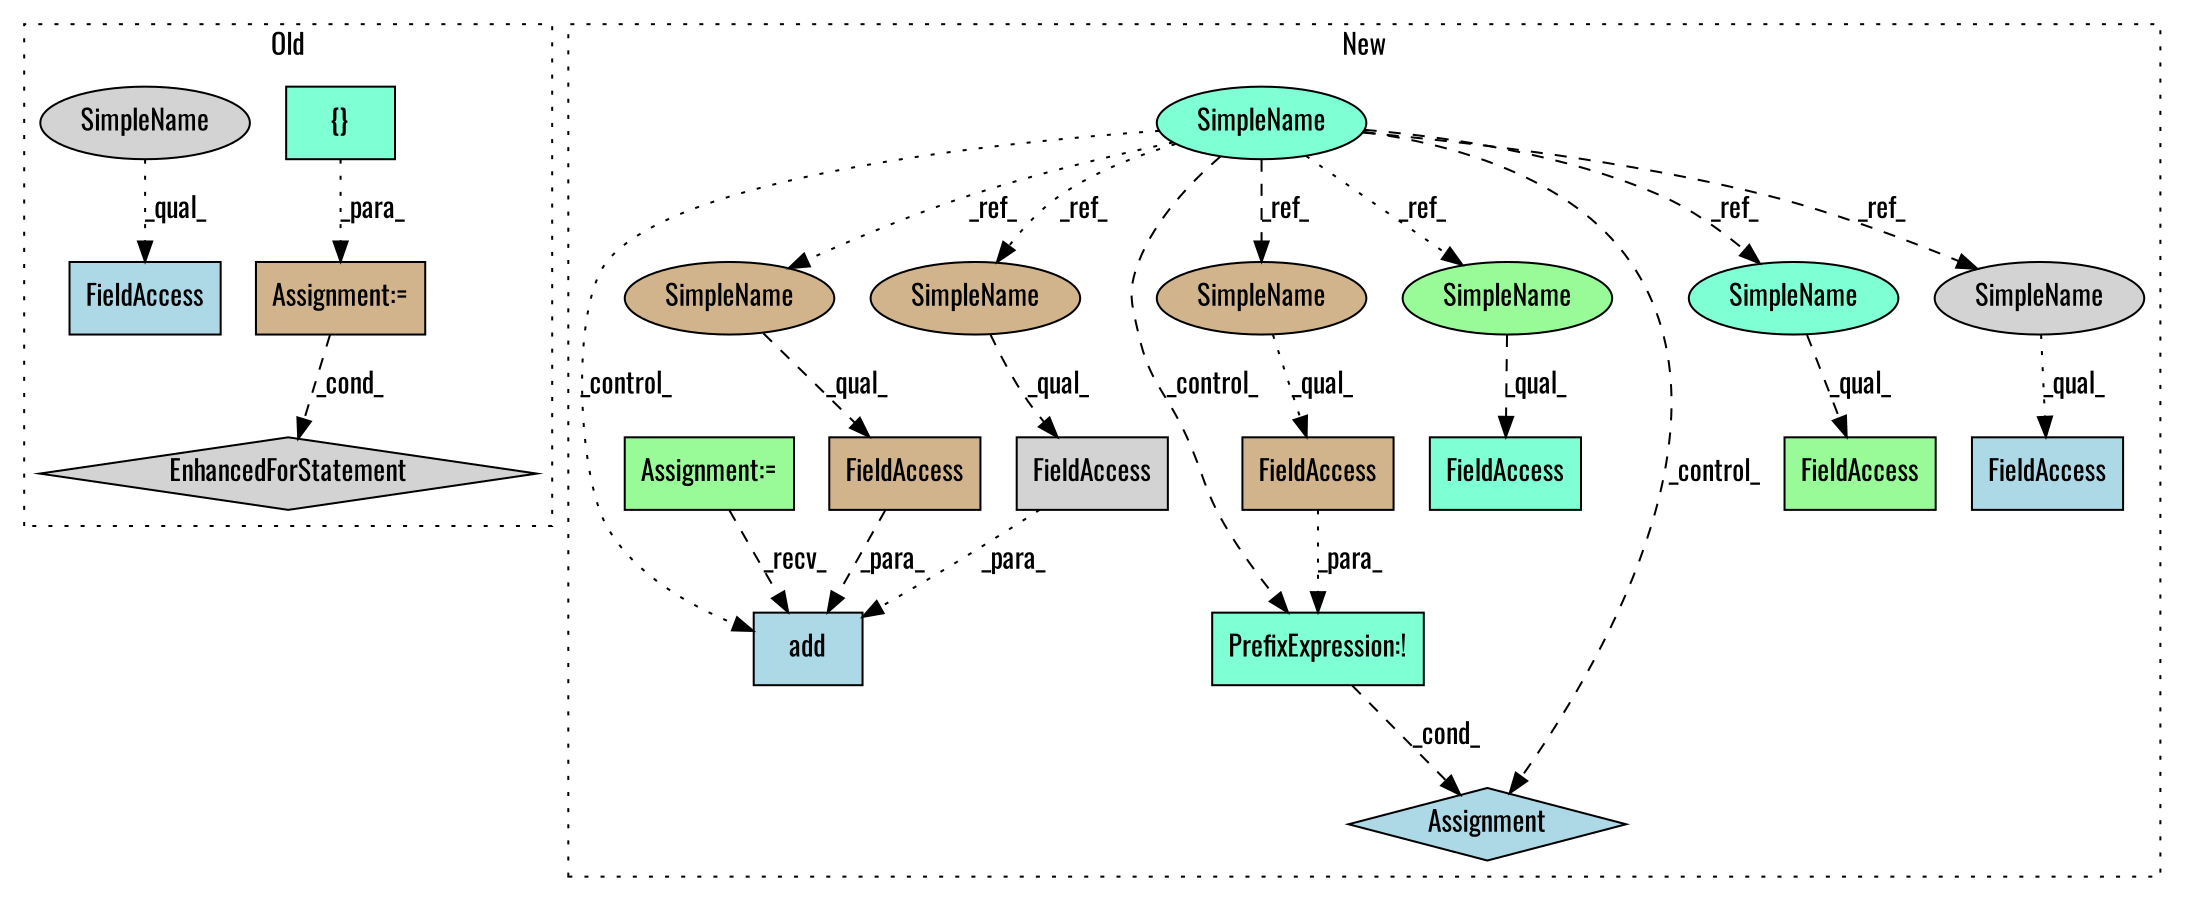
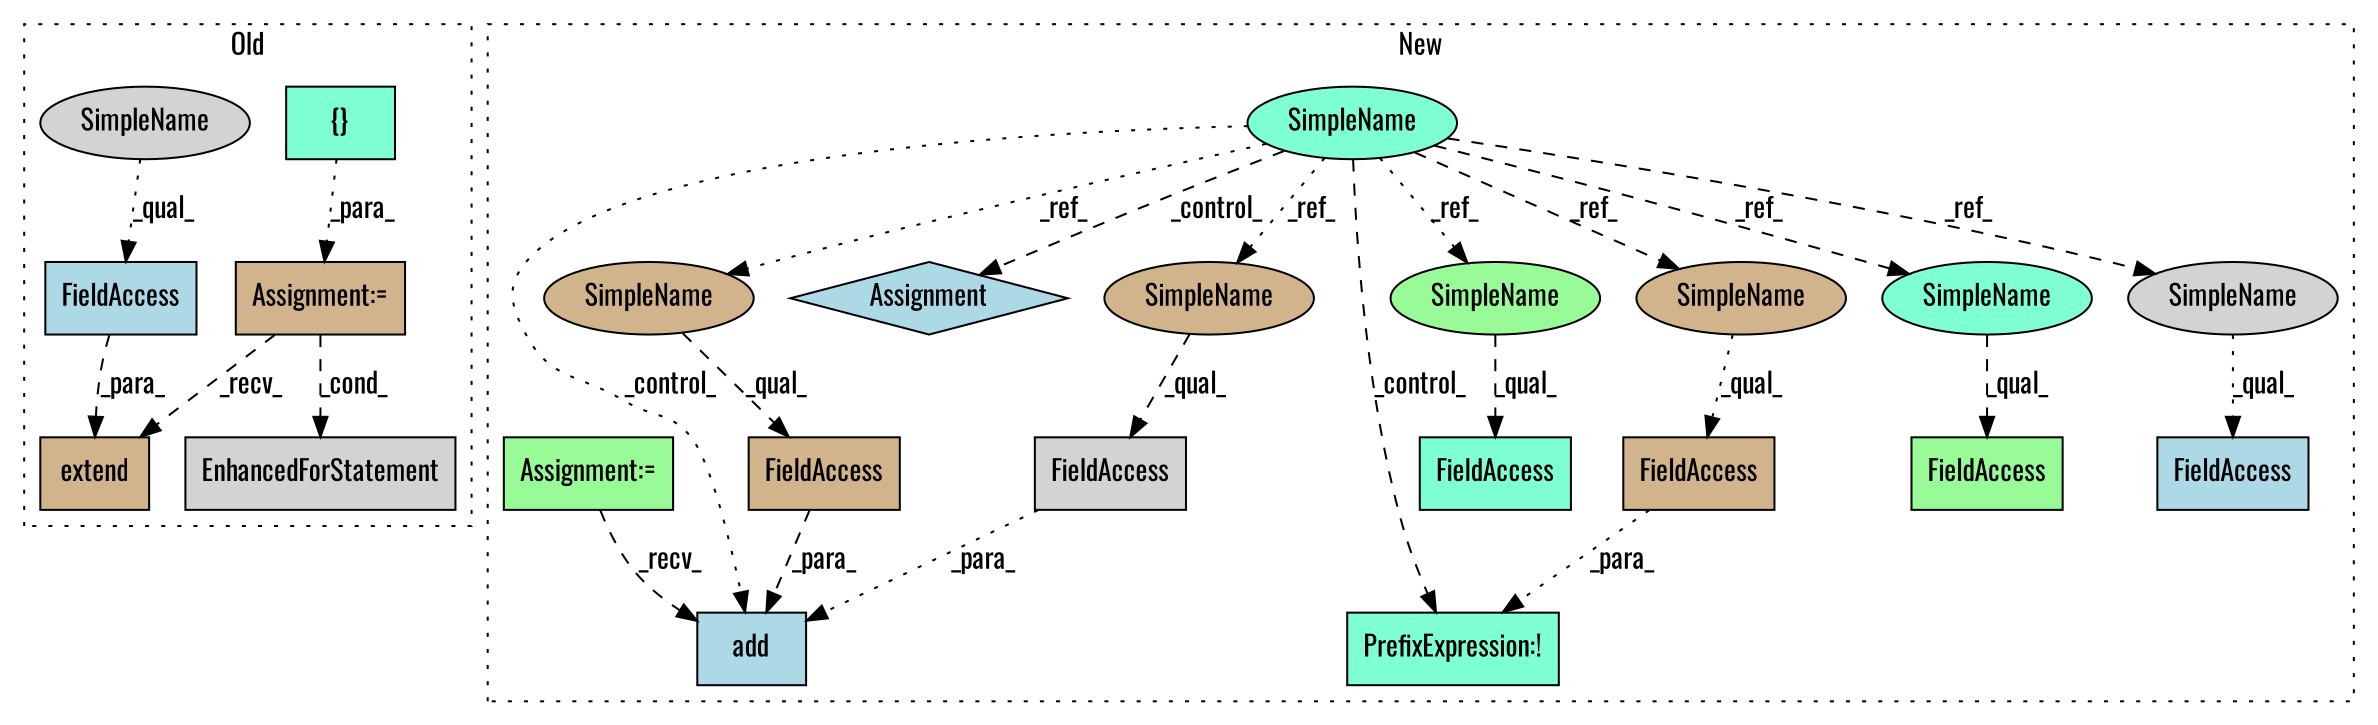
  digraph {
    fontname=Oswald
    node [a=42 fillcolor=tan fontname=Oswald l=2 s=2023 shape=box style=filled]
    edge [fontname=Oswald style=dashed]
+   n1 [a=32 l="7,1" label=extend s="2016,2033"]
    n2 [a=7 l=1 label="Assignment:=" s=1872]
    n3 [a=4 fillcolor=aquamarine label="{}" s=1882]
-   n4 [a=70 fillcolor=lightgrey l="65,2" label=EnhancedForStatement s="2241,2357" shape=diamond]
+   n4 [a=70 fillcolor=lightgrey l="65,2" label=EnhancedForStatement s="2241,2357"]
    n5 [a=22 fillcolor=lightblue l=10 label=FieldAccess]
    n6 [fillcolor=lightgrey label=SimpleName shape=ellipse]
    n7 [a=32 fillcolor=lightblue l="4,1" label=add s="2179,2207"]
    n8 [fillcolor=aquamarine label=SimpleName s=1673 shape=ellipse]
    n9 [a=38 fillcolor=aquamarine l=1 label="PrefixExpression:!" s=1882]
    n10 [a=22 fillcolor=palegreen l=9 label=FieldAccess]
    n11 [a=22 l=9 label=FieldAccess s=2183]
    n12 [a=22 l=8 label=FieldAccess s=1883]
    n13 [a=22 fillcolor=aquamarine l=9 label=FieldAccess s=2121]
    n14 [a=22 fillcolor=lightgrey l=14 label=FieldAccess s=2193]
    n15 [a=22 fillcolor=lightblue l=14 label=FieldAccess s=2033]
    n16 [a=25 fillcolor=lightblue l="4,2" label=Assignment s="1878,1891" shape=diamond]
    n17 [a=7 fillcolor=palegreen l=1 label="Assignment:=" s=1570]
    n18 [label=SimpleName s=1883 shape=ellipse]
    n19 [label=SimpleName s=2183 shape=ellipse]
    n20 [fillcolor=palegreen label=SimpleName s=2121 shape=ellipse]
    n21 [label=SimpleName s=2193 shape=ellipse]
    n22 [fillcolor=aquamarine label=SimpleName shape=ellipse]
    n23 [fillcolor=lightgrey label=SimpleName s=2033 shape=ellipse]
    subgraph cluster_1 {
      label=Old
      style=dotted
+     n1
      n2
      n3
      n4
      n5
      n6
    }
    subgraph cluster_2 {
      label=New
      style=dotted
      n7
      n8
      n9
      n10
      n11
      n12
      n13
      n14
      n15
      n16
      n17
      n18
      n19
      n20
      n21
      n22
      n23
    }
+   n2 -> n1 [label=_recv_]
    n2 -> n4 [label=_cond_]
    n3 -> n2 [label=_para_ style=dotted]
+   n5 -> n1 [label=_para_]
    n6 -> n5 [label=_qual_ style=dotted]
    n8 -> n7 [label=_control_ style=dotted]
    n8 -> n9 [label=_control_]
    n8 -> n16 [label=_control_]
    n8 -> n18 [label=_ref_]
    n8 -> n19 [label=_ref_ style=dotted]
    n8 -> n20 [label=_ref_ style=dotted]
    n8 -> n21 [label=_ref_ style=dotted]
    n8 -> n22 [label=_ref_]
    n8 -> n23 [label=_ref_]
-   n9 -> n16 [label=_cond_]
    n11 -> n7 [label=_para_]
    n12 -> n9 [label=_para_ style=dotted]
    n14 -> n7 [label=_para_ style=dotted]
    n17 -> n7 [label=_recv_]
    n18 -> n12 [label=_qual_ style=dotted]
    n19 -> n11 [label=_qual_]
    n20 -> n13 [label=_qual_]
    n21 -> n14 [label=_qual_]
    n22 -> n10 [label=_qual_]
    n23 -> n15 [label=_qual_ style=dotted]
  }
